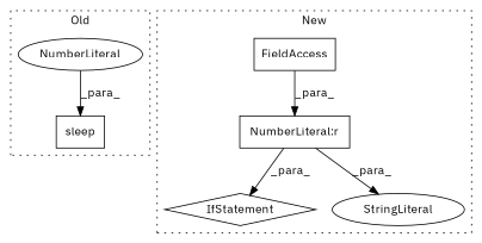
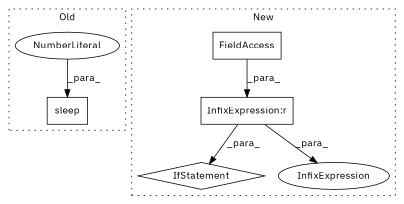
  digraph {
    fontname="IBM Plex Sans"
    node [fontname="IBM Plex Sans" shape=box]
    edge [fontname="IBM Plex Sans"]
    n1 [a=32 l="6,1" label=sleep s="2789,2796"]
    n2 [a=34 l=1 label=NumberLiteral s=2795 shape=ellipse]
    n3 [a=25 l="4,2" label=IfStatement s="3001,3027" shape=diamond]
-   n4 [a=27 l=4 label="NumberLiteral:r" s=3013]
+   n4 [a=27 l=4 label="InfixExpression:r" s=3013]
    n5 [a=22 l=8 label=FieldAccess s=3005]
-   n6 [a=45 l=10 label=StringLiteral s=3017 shape=ellipse]
+   n6 [a=45 l=10 label=InfixExpression s=3017 shape=ellipse]
    subgraph cluster_1 {
      label=Old
      style=dotted
      n1
      n2
    }
    subgraph cluster_2 {
      label=New
      style=dotted
      n3
      n4
      n5
      n6
    }
    n2 -> n1 [label=_para_]
    n4 -> n3 [label=_para_]
    n4 -> n6 [label=_para_]
    n5 -> n4 [label=_para_]
  }
